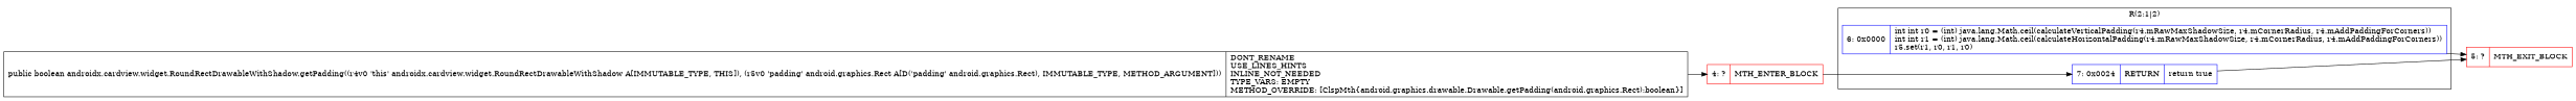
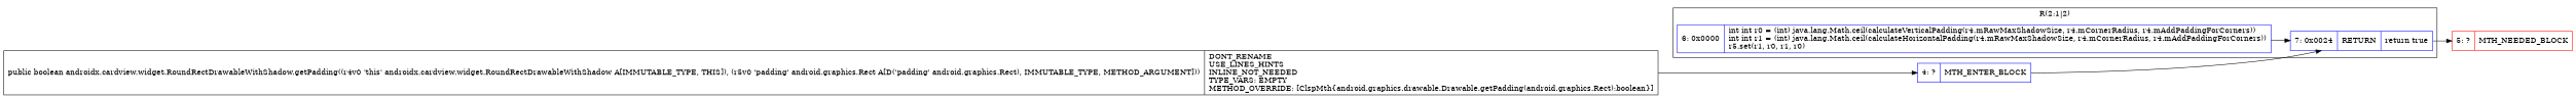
  digraph {
    rankdir=LR
    node [color=blue shape=record]
    n1 [label="{6\:\ 0x0000|int int r0 = (int) java.lang.Math.ceil(calculateVerticalPadding(r4.mRawMaxShadowSize, r4.mCornerRadius, r4.mAddPaddingForCorners))\lint int r1 = (int) java.lang.Math.ceil(calculateHorizontalPadding(r4.mRawMaxShadowSize, r4.mCornerRadius, r4.mAddPaddingForCorners))\lr5.set(r1, r0, r1, r0)\l}"]
    n2 [label="{7\:\ 0x0024|RETURN\l|return true\l}"]
-   n3 [color=red label="{5\:\ ?|MTH_EXIT_BLOCK\l}"]
-   n4 [color=red label="{4\:\ ?|MTH_ENTER_BLOCK\l}"]
+   n3 [color=red label="{5\:\ ?|MTH_NEEDED_BLOCK\l}"]
+   n4 [label="{4\:\ ?|MTH_ENTER_BLOCK\l}"]
    n5 [label="{public boolean androidx.cardview.widget.RoundRectDrawableWithShadow.getPadding((r4v0 'this' androidx.cardview.widget.RoundRectDrawableWithShadow A[IMMUTABLE_TYPE, THIS]), (r5v0 'padding' android.graphics.Rect A[D('padding' android.graphics.Rect), IMMUTABLE_TYPE, METHOD_ARGUMENT]))  | DONT_RENAME\lUSE_LINES_HINTS\lINLINE_NOT_NEEDED\lTYPE_VARS: EMPTY\lMETHOD_OVERRIDE: [ClspMth\{android.graphics.drawable.Drawable.getPadding(android.graphics.Rect):boolean\}]\l}" color=""]
    subgraph cluster_1 {
      label="R(2:1|2)"
      n1
      n2
    }
-   n1 -> n3
+   n1 -> n2
    n2 -> n3
    n4 -> n2
    n5 -> n4
  }
